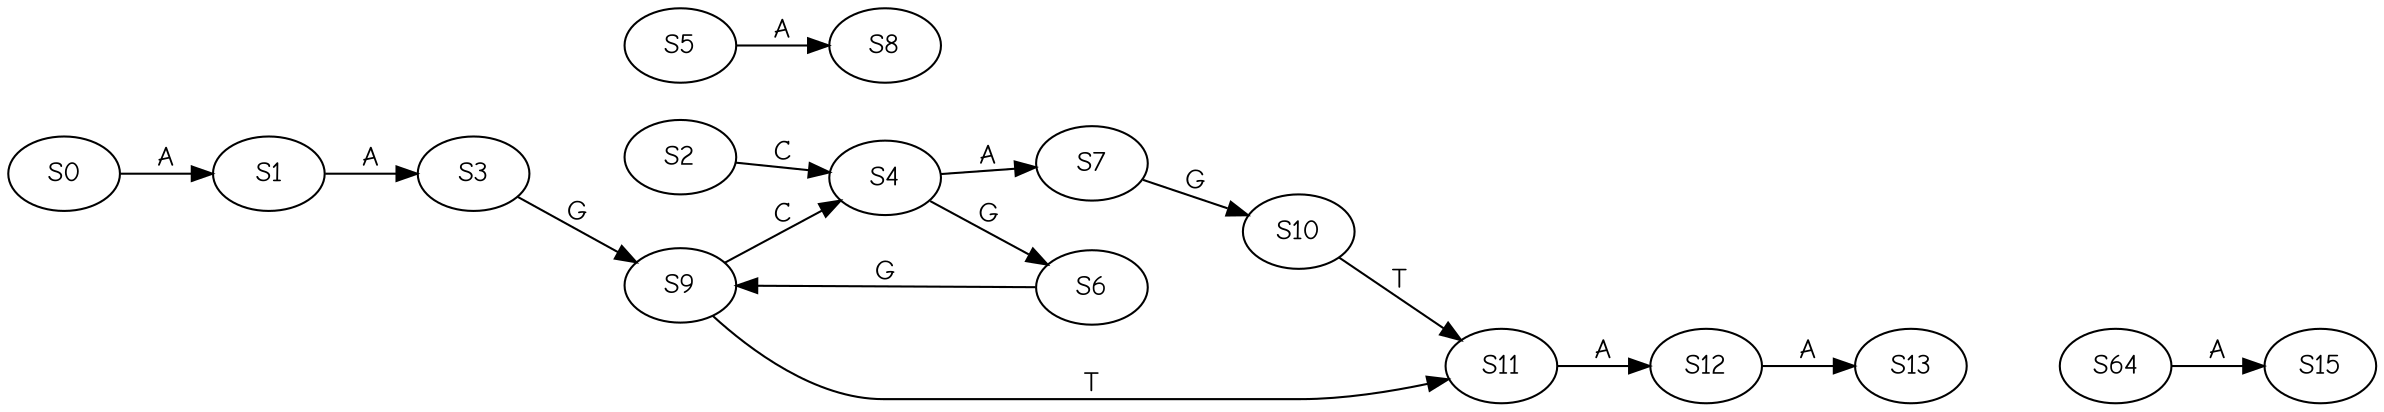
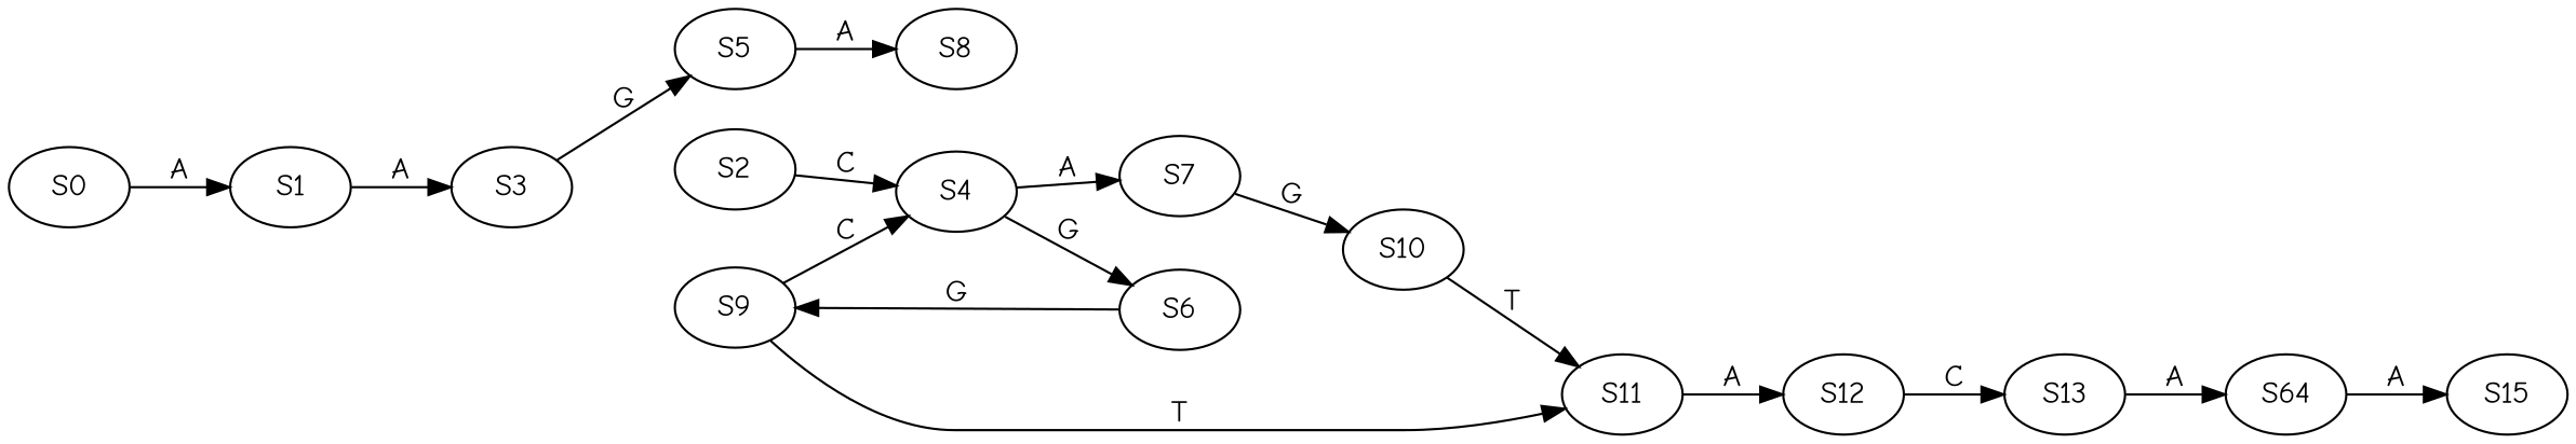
  strict digraph {
    fontname="Comic Neue"
    rankdir=LR
    node [fontname="Comic Neue"]
    edge [fontname="Comic Neue"]
    S0
    S1
    S3
    S2
    S4
    S5
    S6
    S7
    S8
    S9
    S10
    S11
    S12
    S13
    n15 [label=S64]
    S15
    S0 -> S1 [label=A]
    S1 -> S3 [label=A]
-   S3 -> S9 [label=G]
+   S3 -> S5 [label=G]
    S2 -> S4 [label=C]
    S4 -> S6 [label=G]
    S4 -> S7 [label=A]
    S5 -> S8 [label=A]
    S6 -> S9 [label=G]
    S7 -> S10 [label=G]
    S9 -> S4 [label=C]
    S9 -> S11 [label=T]
    S10 -> S11 [label=T]
    S11 -> S12 [label=A]
-   S12 -> S13 [label=A]
+   S12 -> S13 [label=C]
+   S13 -> n15 [label=A]
    n15 -> S15 [label=A]
  }
